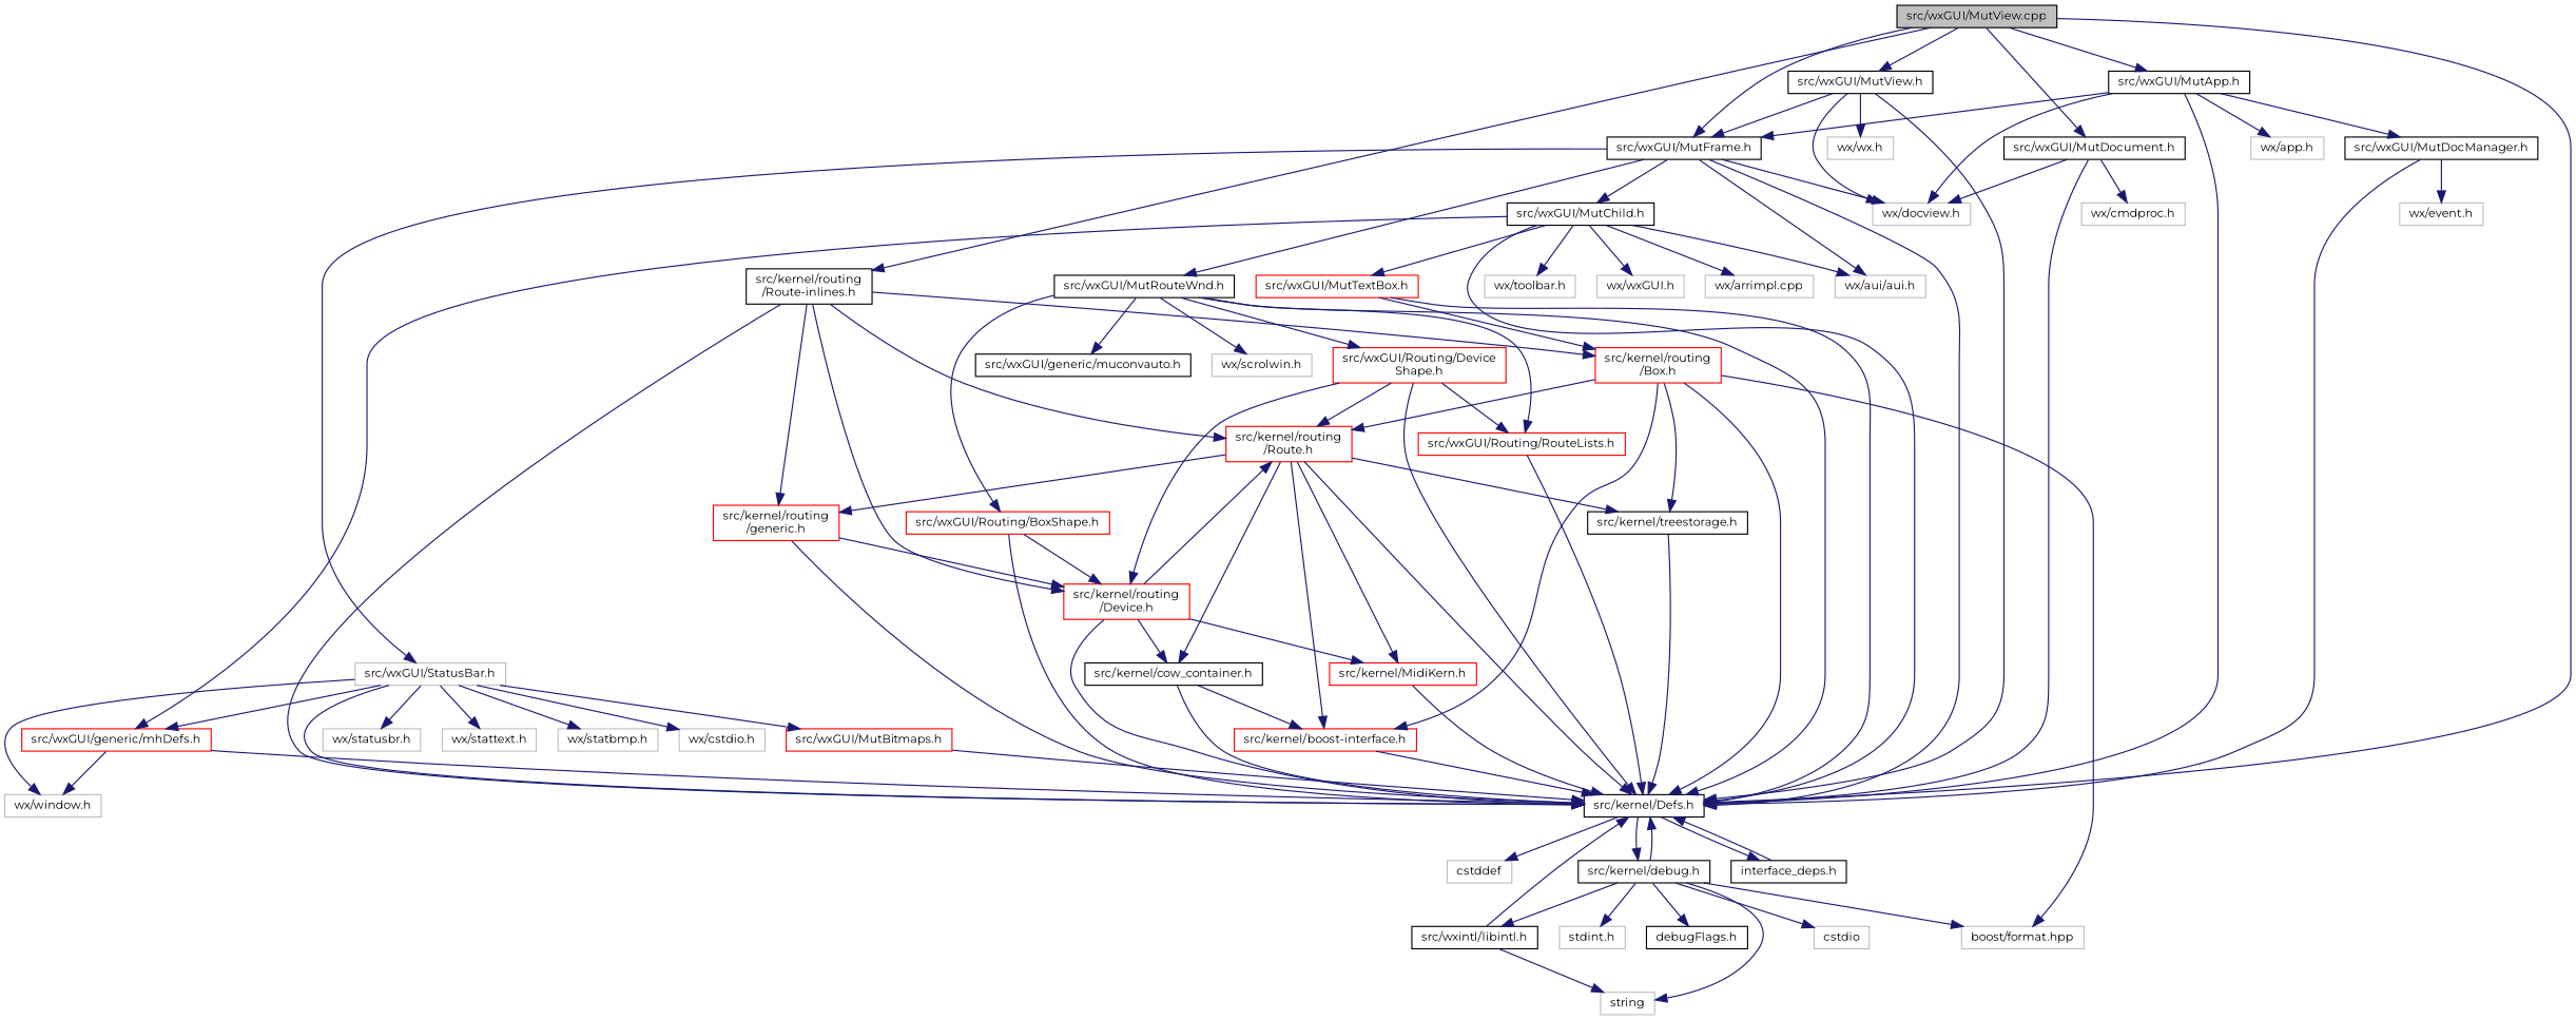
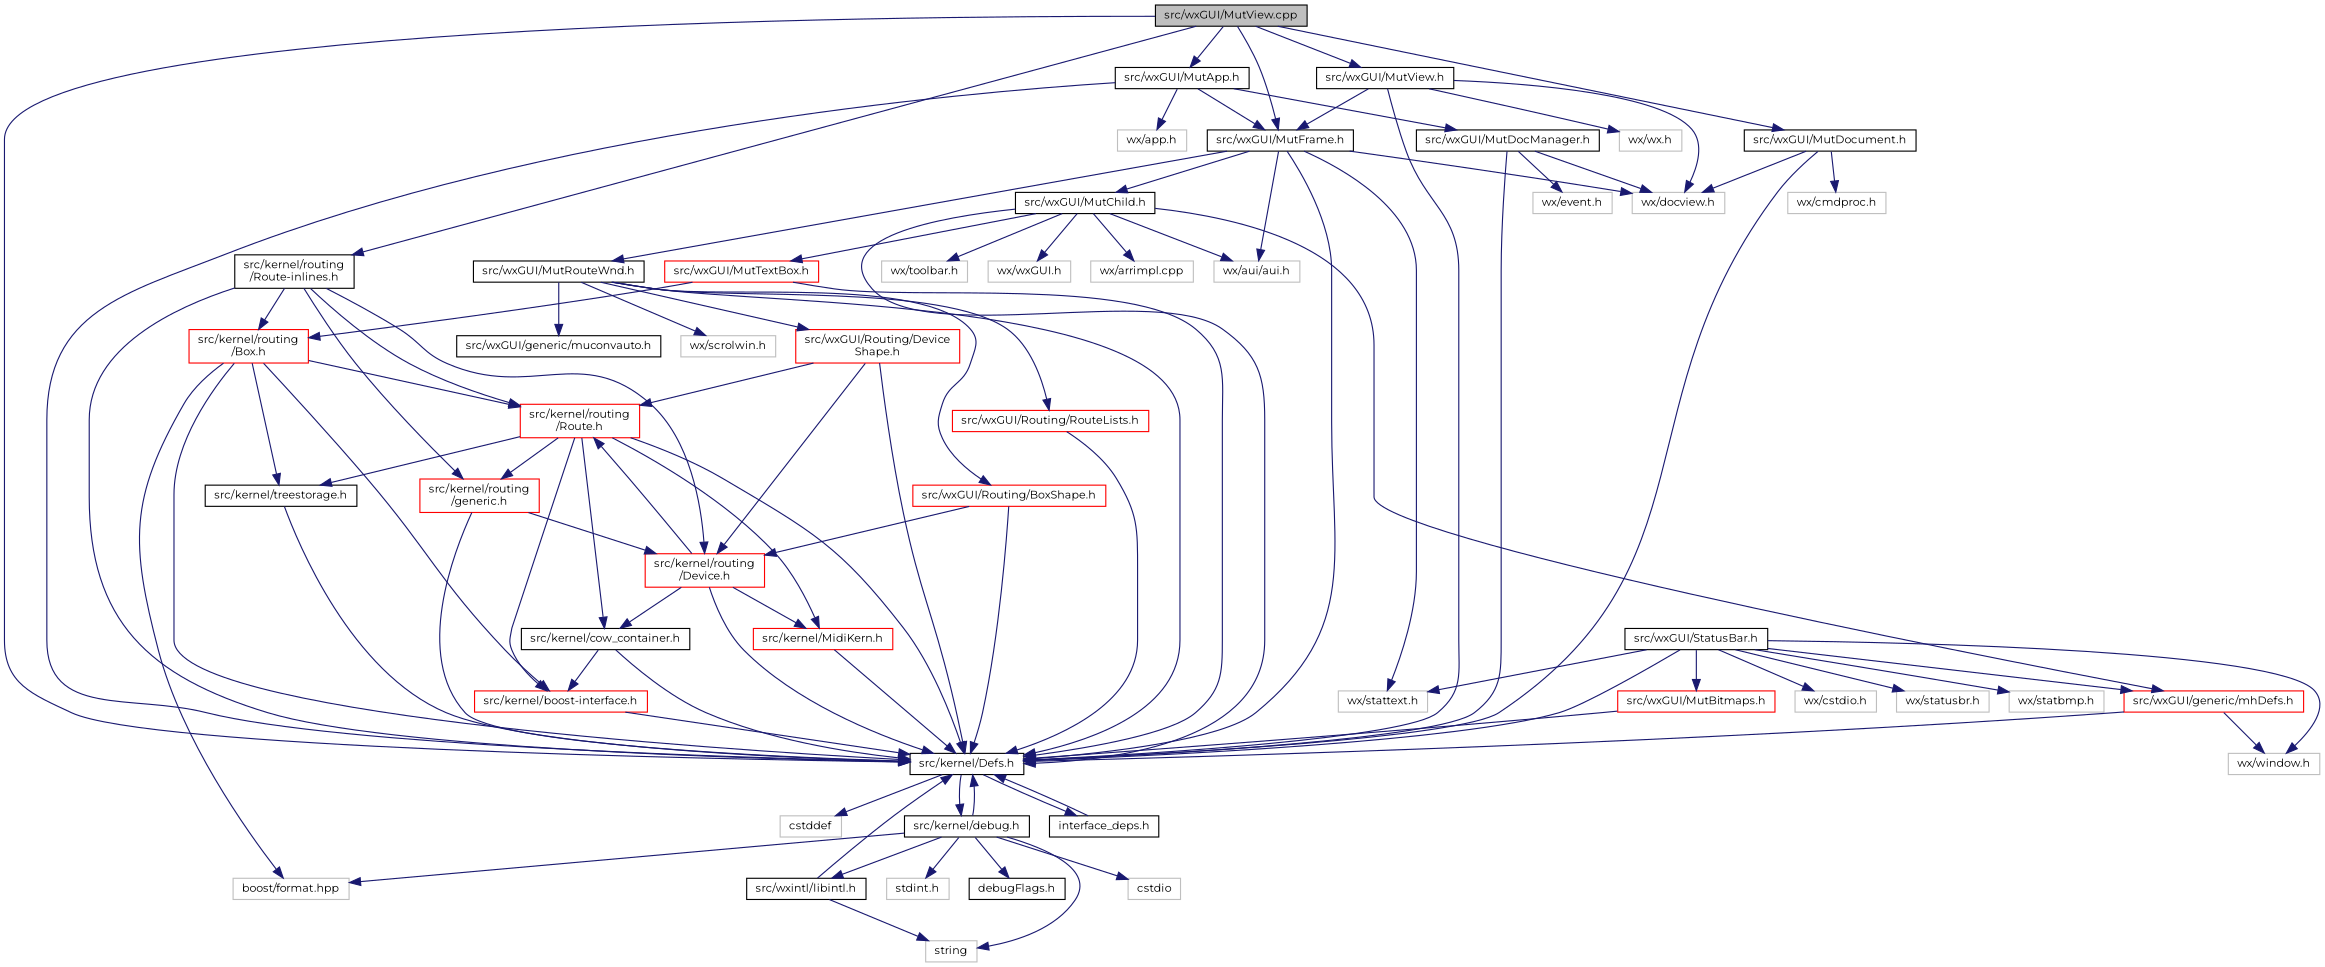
  digraph {
    fontname=Montserrat
    node [color=grey75 fillcolor=white fontname=Montserrat fontsize=10 shape=record style=filled]
    edge [color=midnightblue fontname=Montserrat fontsize=10 labelfontname=Sans labelfontsize=10 style=solid]
    n1 [color=black fillcolor=grey75 fontcolor=black height=0.2 label="src/wxGUI/MutView.cpp" width=0.4]
    n2 [color=black height=0.2 label="src/kernel/Defs.h" width=0.4]
    n3 [color=black height=0.2 label="src/wxGUI/MutView.h" width=0.4]
    n4 [color=black height=0.2 label="src/wxGUI/MutFrame.h" width=0.4]
    n5 [color=black height=0.2 label="src/wxGUI/MutApp.h" width=0.4]
    n6 [color=black height=0.2 label="src/wxGUI/MutDocument.h" width=0.4]
    n7 [color=black height=0.2 label="src/kernel/routing\l/Route-inlines.h" width=0.4]
    n8 [color=black height=0.2 label="interface_deps.h" width=0.4]
    n9 [height=0.2 label=cstddef width=0.4]
    n10 [color=black height=0.2 label="src/kernel/debug.h" width=0.4]
    n11 [height=0.2 label="wx/docview.h" width=0.4]
    n12 [height=0.2 label="wx/wx.h" width=0.4]
    n13 [color=black height=0.2 label="src/wxGUI/MutChild.h" width=0.4]
    n14 [height=0.2 label="wx/aui/aui.h" width=0.4]
    n15 [color=black height=0.2 label="src/wxGUI/MutRouteWnd.h" width=0.4]
-   n16 [height=0.2 label="src/wxGUI/StatusBar.h" width=0.4]
+   n16 [color=black height=0.2 label="src/wxGUI/StatusBar.h" width=0.4]
    n17 [color=black height=0.2 label="src/wxGUI/MutDocManager.h" width=0.4]
    n18 [height=0.2 label="wx/app.h" width=0.4]
    n19 [height=0.2 label="wx/cmdproc.h" width=0.4]
    n20 [color=red height=0.2 label="src/kernel/routing\l/Box.h" width=0.4]
    n21 [color=red height=0.2 label="src/kernel/routing\l/Route.h" width=0.4]
    n22 [color=red height=0.2 label="src/kernel/routing\l/generic.h" width=0.4]
    n23 [color=red height=0.2 label="src/kernel/routing\l/Device.h" width=0.4]
    n24 [color=black height=0.2 label="src/wxintl/libintl.h" width=0.4]
    n25 [height=0.2 label=string width=0.4]
    n26 [height=0.2 label=cstdio width=0.4]
    n27 [height=0.2 label="boost/format.hpp" width=0.4]
    n28 [height=0.2 label="stdint.h" width=0.4]
    n29 [color=black height=0.2 label="debugFlags.h" width=0.4]
    n30 [color=red height=0.2 label="src/wxGUI/generic/mhDefs.h" width=0.4]
    n31 [color=red height=0.2 label="src/wxGUI/MutTextBox.h" width=0.4]
    n32 [height=0.2 label="wx/toolbar.h" width=0.4]
    n33 [height=0.2 label="wx/wxGUI.h" width=0.4]
    n34 [height=0.2 label="wx/arrimpl.cpp" width=0.4]
    n35 [color=red height=0.2 label="src/wxGUI/Routing/RouteLists.h" width=0.4]
    n36 [color=black height=0.2 label="src/wxGUI/generic/muconvauto.h" width=0.4]
    n37 [color=red height=0.2 label="src/wxGUI/Routing/Device\lShape.h" width=0.4]
    n38 [color=red height=0.2 label="src/wxGUI/Routing/BoxShape.h" width=0.4]
    n39 [height=0.2 label="wx/scrolwin.h" width=0.4]
    n40 [height=0.2 label="wx/window.h" width=0.4]
    n41 [color=red height=0.2 label="src/wxGUI/MutBitmaps.h" width=0.4]
    n42 [height=0.2 label="wx/statusbr.h" width=0.4]
    n43 [height=0.2 label="wx/stattext.h" width=0.4]
    n44 [height=0.2 label="wx/statbmp.h" width=0.4]
    n45 [height=0.2 label="wx/cstdio.h" width=0.4]
    n46 [color=black height=0.2 label="src/kernel/treestorage.h" width=0.4]
    n47 [color=red height=0.2 label="src/kernel/boost-interface.h" width=0.4]
    n48 [color=black height=0.2 label="src/kernel/cow_container.h" width=0.4]
    n49 [color=red height=0.2 label="src/kernel/MidiKern.h" width=0.4]
    n50 [height=0.2 label="wx/event.h" width=0.4]
    n1 -> n2
    n1 -> n3
    n1 -> n4
    n1 -> n5
    n1 -> n6
    n1 -> n7
    n2 -> n8
    n2 -> n9
    n2 -> n10
    n3 -> n2
    n3 -> n4
    n3 -> n11
    n3 -> n12
    n4 -> n2
    n4 -> n11
    n4 -> n13
    n4 -> n14
    n4 -> n15
-   n4 -> n16
+   n4 -> n43
    n5 -> n2
    n5 -> n4
    n5 -> n17
    n5 -> n18
    n6 -> n2
    n6 -> n11
    n6 -> n19
    n7 -> n2
    n7 -> n20
    n7 -> n21
    n7 -> n22
    n7 -> n23
    n8 -> n2
    n10 -> n2
    n10 -> n24
    n10 -> n25
    n10 -> n26
    n10 -> n27
    n10 -> n28
    n10 -> n29
    n13 -> n2
    n13 -> n14
    n13 -> n30
    n13 -> n31
    n13 -> n32
    n13 -> n33
    n13 -> n34
    n15 -> n2
    n15 -> n35
    n15 -> n36
    n15 -> n37
    n15 -> n38
    n15 -> n39
    n16 -> n2
    n16 -> n30
    n16 -> n40
    n16 -> n41
    n16 -> n42
    n16 -> n43
    n16 -> n44
    n16 -> n45
    n17 -> n2
-   n5 -> n11
+   n17 -> n11
    n17 -> n50
    n20 -> n2
    n20 -> n21
    n20 -> n27
    n20 -> n46
    n20 -> n47
    n21 -> n2
    n21 -> n22
    n21 -> n46
    n21 -> n47
    n21 -> n48
    n21 -> n49
    n22 -> n2
    n22 -> n23
    n23 -> n2
    n23 -> n21
    n23 -> n48
    n23 -> n49
    n24 -> n2
    n24 -> n25
    n30 -> n2
    n30 -> n40
    n31 -> n2
    n31 -> n20
    n35 -> n2
    n37 -> n2
    n37 -> n21
    n37 -> n23
-   n37 -> n35
    n38 -> n2
    n38 -> n23
    n41 -> n2
    n46 -> n2
    n47 -> n2
    n48 -> n2
    n48 -> n47
    n49 -> n2
  }
